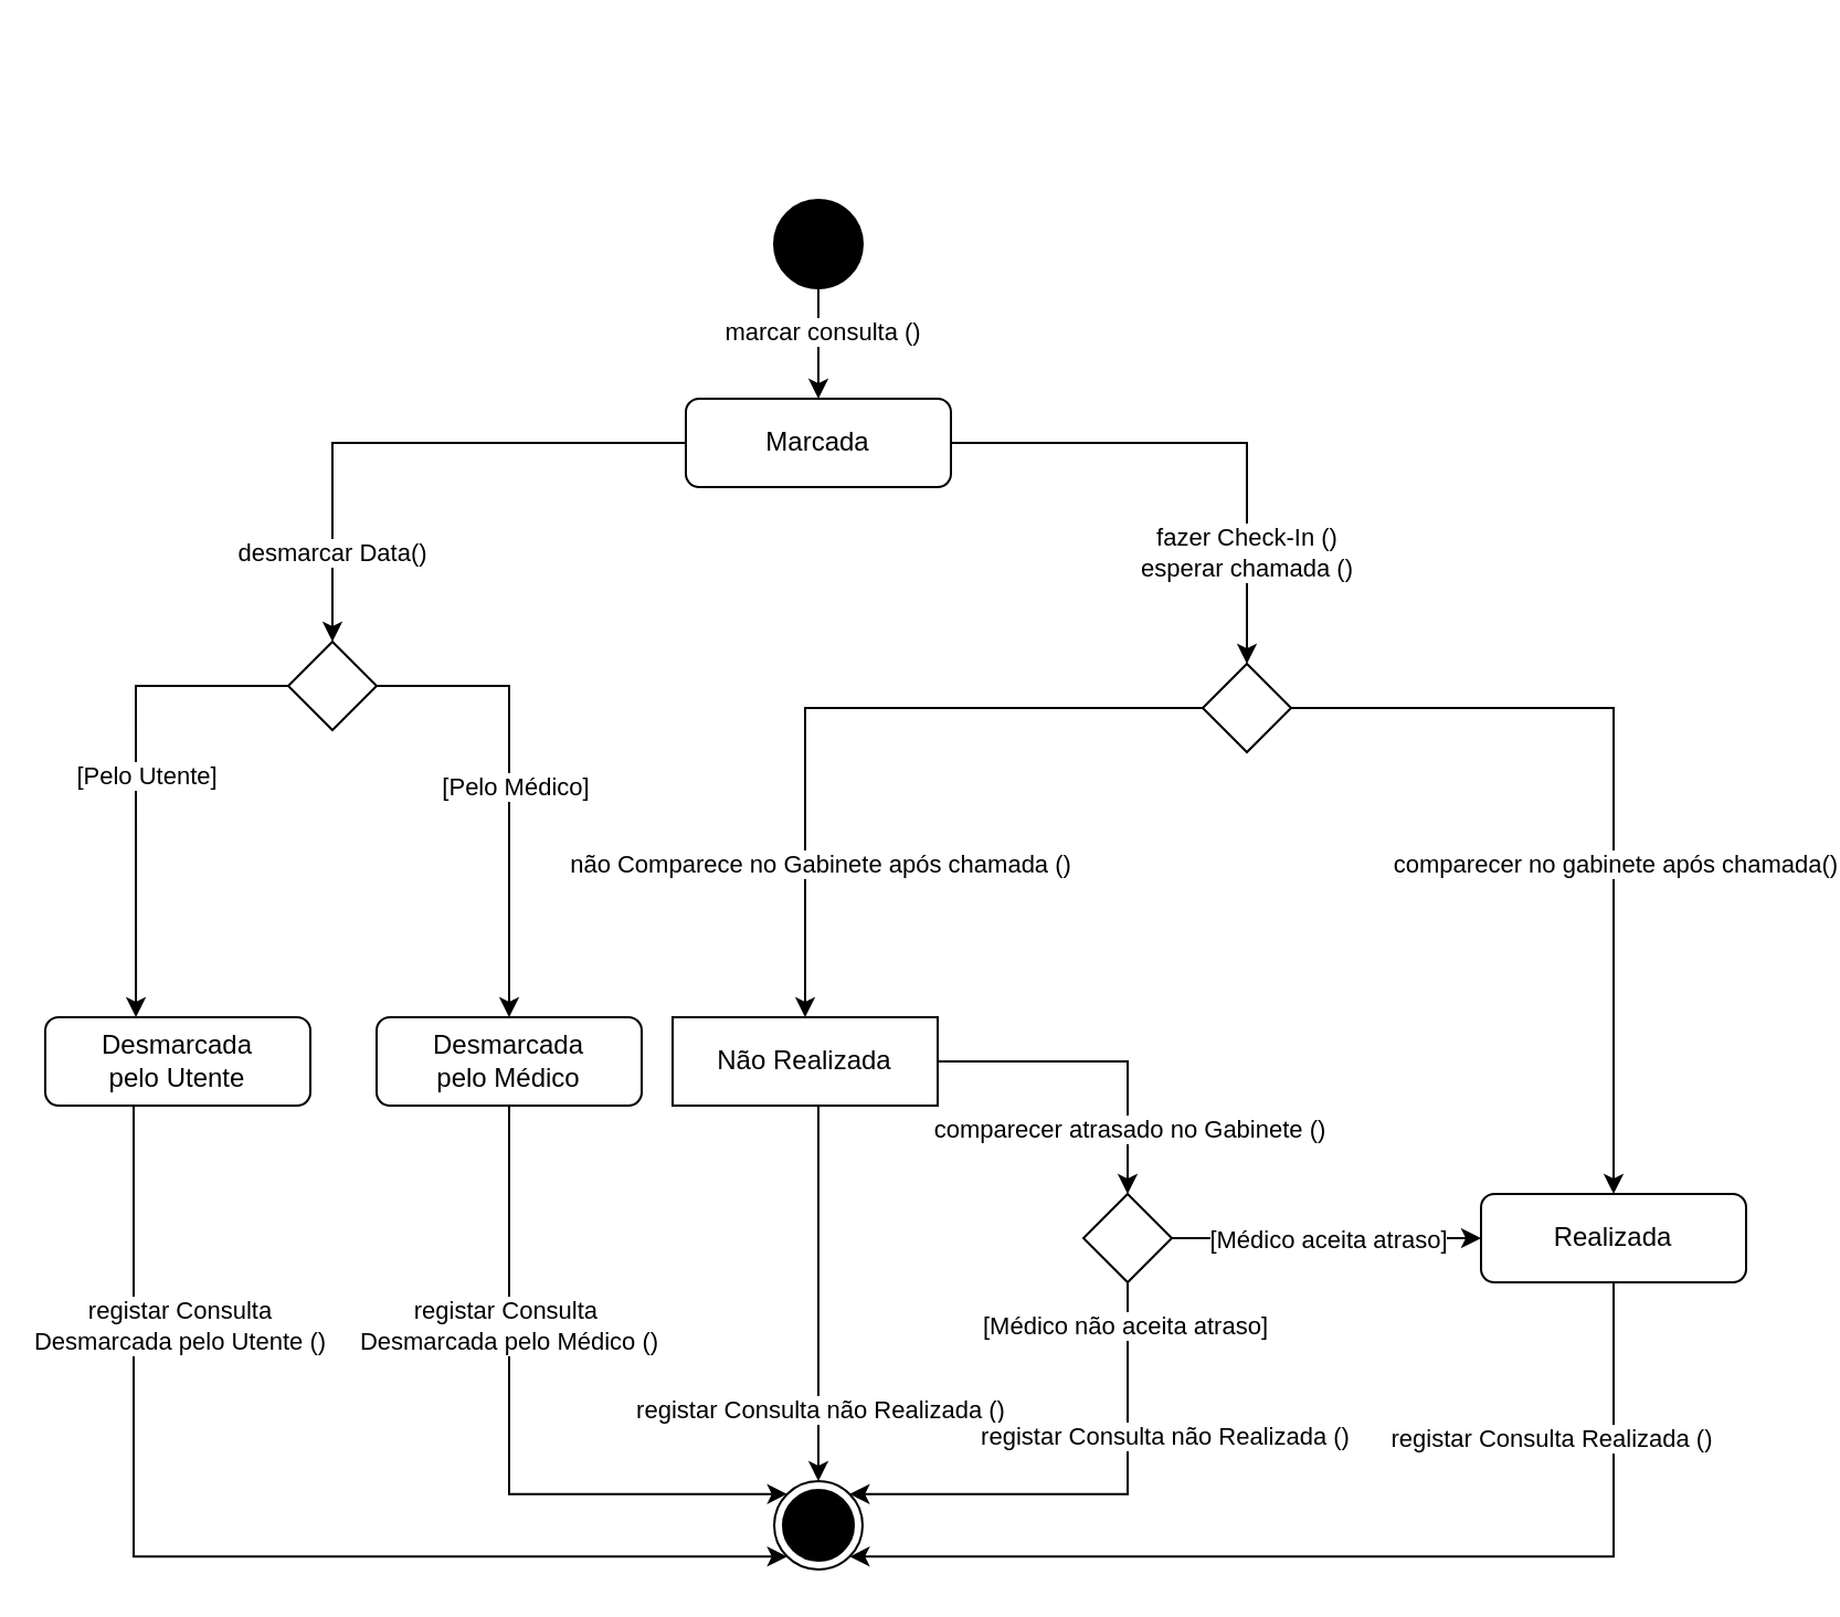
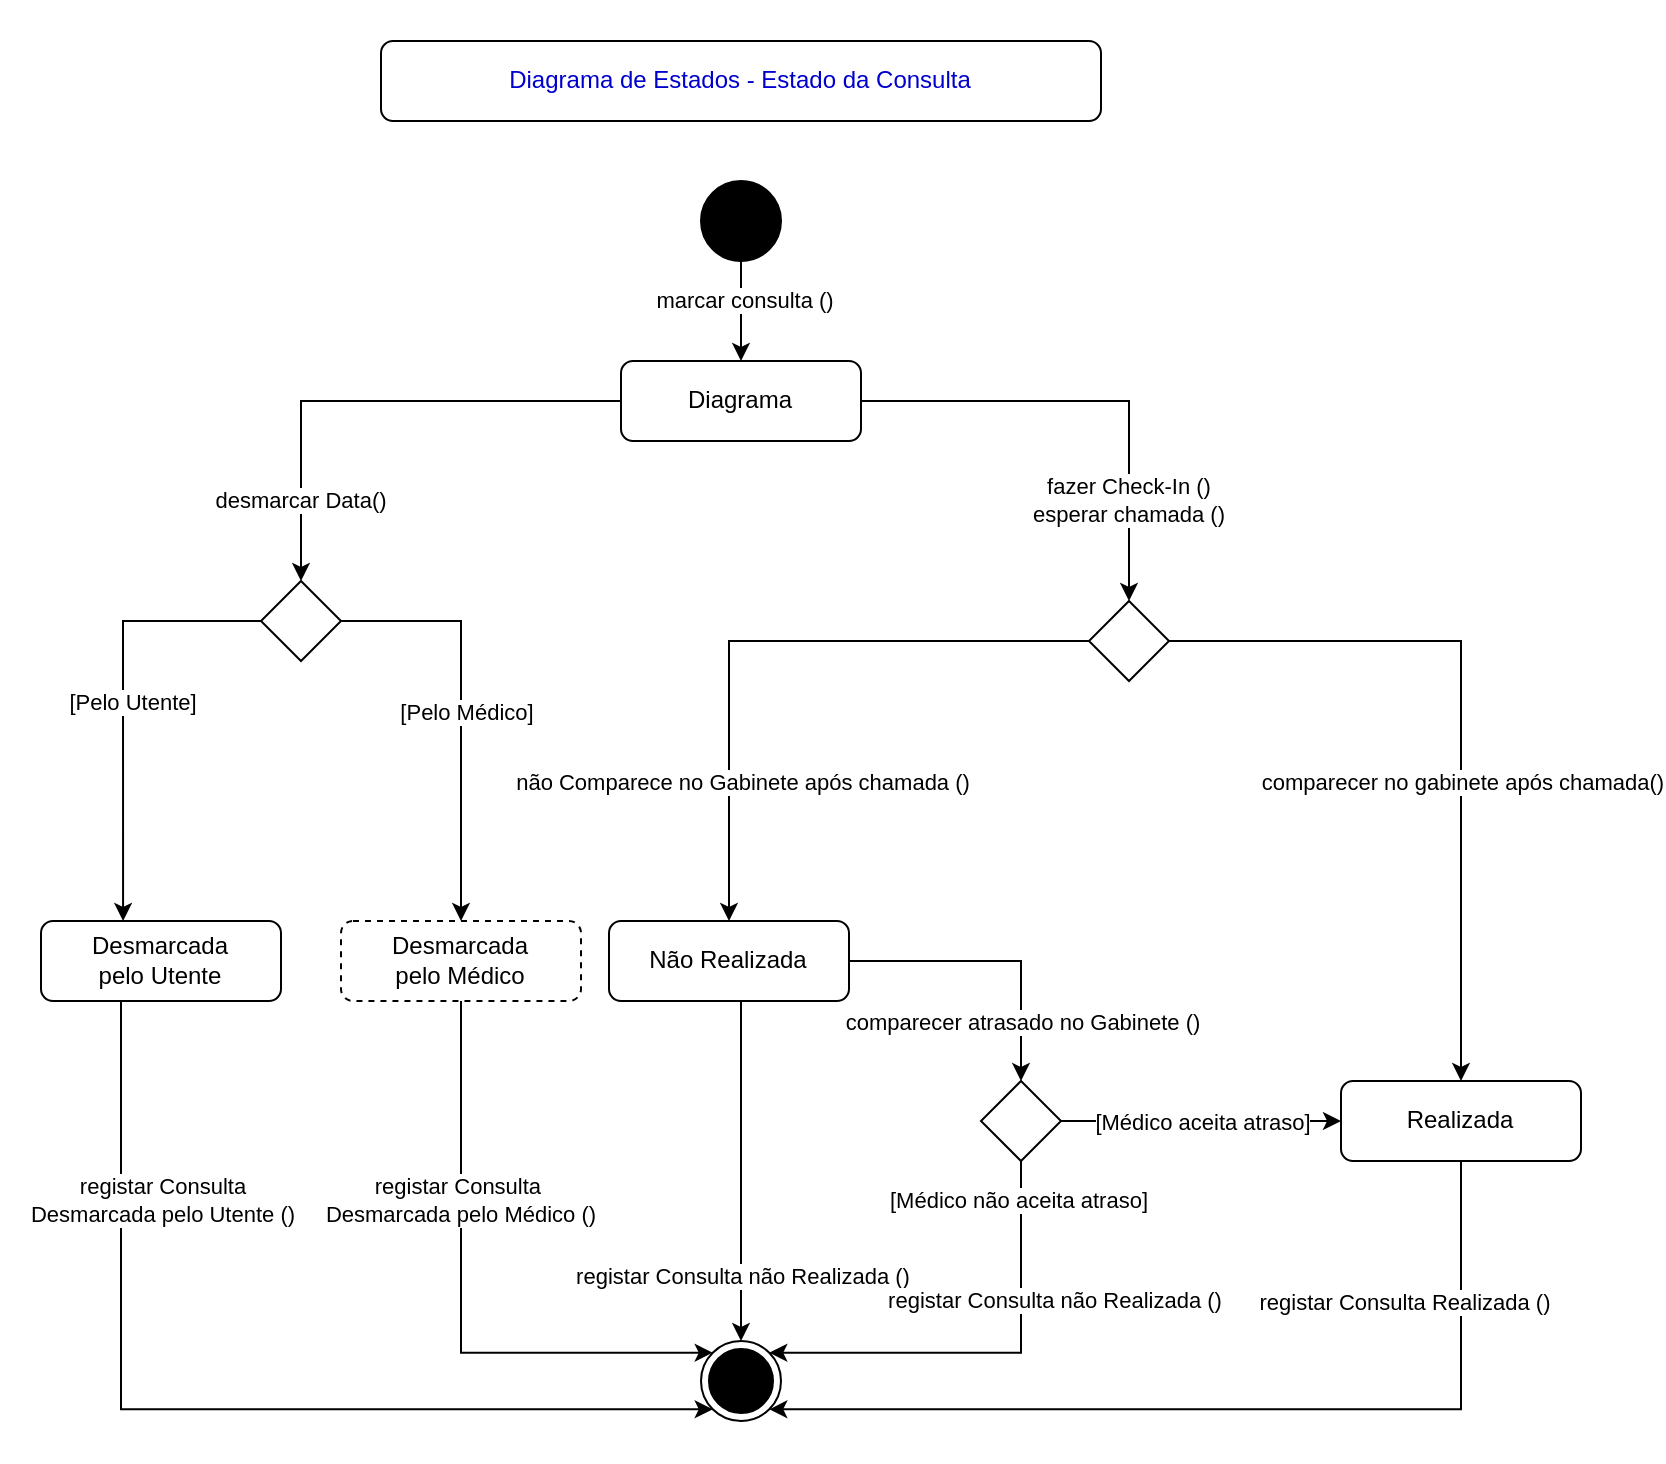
  <mxCell id="0" />
  <mxCell id="1" parent="0" />
  <mxCell id="2" style="edgeStyle=orthogonalEdgeStyle;rounded=0;orthogonalLoop=1;jettySize=auto;html=1;entryX=0.5;entryY=0;entryDx=0;entryDy=0;" parent="1" source="4" target="7" edge="1"><mxGeometry relative="1" as="geometry" /></mxCell>
  <mxCell id="3" value="marcar consulta ()" style="edgeLabel;html=1;align=center;verticalAlign=middle;resizable=0;points=[];" parent="2" vertex="1" connectable="0"><mxGeometry x="-0.25" y="1" relative="1" as="geometry"><mxPoint as="offset" /></mxGeometry></mxCell>
  <mxCell id="4" value="" style="ellipse;whiteSpace=wrap;html=1;rounded=0;shadow=0;comic=0;labelBackgroundColor=none;strokeWidth=1;fillColor=#000000;fontFamily=Verdana;fontSize=12;align=center;" parent="1" vertex="1"><mxGeometry x="350" y="90" width="40" height="40" as="geometry" /></mxCell>
  <mxCell id="5" value="desmarcar Data()" style="edgeStyle=orthogonalEdgeStyle;rounded=0;orthogonalLoop=1;jettySize=auto;html=1;entryX=0.5;entryY=0;entryDx=0;entryDy=0;" parent="1" source="7" target="23" edge="1"><mxGeometry x="0.68" relative="1" as="geometry"><mxPoint x="150" y="220" as="targetPoint" /><Array as="points"><mxPoint x="150" y="200" /></Array><mxPoint as="offset" /></mxGeometry></mxCell>
  <mxCell id="6" value="fazer Check-In ()&lt;br&gt;esperar chamada ()" style="edgeStyle=orthogonalEdgeStyle;rounded=0;orthogonalLoop=1;jettySize=auto;html=1;entryX=0.5;entryY=0;entryDx=0;entryDy=0;" parent="1" source="7" target="35" edge="1"><mxGeometry x="0.573" relative="1" as="geometry"><mxPoint x="500" y="300" as="targetPoint" /><Array as="points"><mxPoint x="564" y="200" /></Array><mxPoint as="offset" /></mxGeometry></mxCell>
- <mxCell id="7" value="Marcada" style="rounded=1;whiteSpace=wrap;html=1;" parent="1" vertex="1"><mxGeometry x="310" y="180" width="120" height="40" as="geometry" /></mxCell>
+ <mxCell id="7" value="Diagrama" style="rounded=1;whiteSpace=wrap;html=1;" parent="1" vertex="1"><mxGeometry x="310" y="180" width="120" height="40" as="geometry" /></mxCell>
  <mxCell id="8" style="edgeStyle=orthogonalEdgeStyle;rounded=0;orthogonalLoop=1;jettySize=auto;html=1;entryX=0;entryY=1;entryDx=0;entryDy=0;" parent="1" source="10" target="11" edge="1"><mxGeometry relative="1" as="geometry"><Array as="points"><mxPoint x="60" y="704" /></Array></mxGeometry></mxCell>
  <mxCell id="9" value="registar Consulta &lt;br&gt;Desmarcada pelo Utente ()" style="edgeLabel;html=1;align=center;verticalAlign=middle;resizable=0;points=[];" parent="8" vertex="1" connectable="0"><mxGeometry x="-0.486" y="-3" relative="1" as="geometry"><mxPoint x="23" y="-29" as="offset" /></mxGeometry></mxCell>
  <mxCell id="10" value="Desmarcada &lt;br&gt;pelo Utente" style="rounded=1;whiteSpace=wrap;html=1;" parent="1" vertex="1"><mxGeometry x="20" y="460" width="120" height="40" as="geometry" /></mxCell>
  <mxCell id="11" value="" style="ellipse;html=1;shape=endState;fillColor=#000000;" parent="1" vertex="1"><mxGeometry x="350" y="670" width="40" height="40" as="geometry" /></mxCell>
  <mxCell id="12" style="edgeStyle=orthogonalEdgeStyle;rounded=0;orthogonalLoop=1;jettySize=auto;html=1;entryX=0.5;entryY=0;entryDx=0;entryDy=0;exitX=1;exitY=0.5;exitDx=0;exitDy=0;" parent="1" source="35" target="18" edge="1"><mxGeometry relative="1" as="geometry"><mxPoint x="560" y="320" as="sourcePoint" /><Array as="points"><mxPoint x="730" y="320" /><mxPoint x="730" y="480" /></Array></mxGeometry></mxCell>
  <mxCell id="13" value="comparecer no gabinete após chamada()" style="edgeLabel;html=1;align=center;verticalAlign=middle;resizable=0;points=[];" parent="12" vertex="1" connectable="0"><mxGeometry x="0.312" y="-1" relative="1" as="geometry"><mxPoint x="1" y="-24" as="offset" /></mxGeometry></mxCell>
  <mxCell id="14" style="edgeStyle=orthogonalEdgeStyle;rounded=0;orthogonalLoop=1;jettySize=auto;html=1;entryX=0.5;entryY=0;entryDx=0;entryDy=0;exitX=0;exitY=0.5;exitDx=0;exitDy=0;" parent="1" source="35" target="28" edge="1"><mxGeometry relative="1" as="geometry"><mxPoint x="440" y="320" as="sourcePoint" /><Array as="points"><mxPoint x="364" y="320" /></Array></mxGeometry></mxCell>
  <mxCell id="15" value="não Comparece no Gabinete após chamada ()" style="edgeLabel;html=1;align=center;verticalAlign=middle;resizable=0;points=[];" parent="14" vertex="1" connectable="0"><mxGeometry x="0.437" y="1" relative="1" as="geometry"><mxPoint x="5" y="20" as="offset" /></mxGeometry></mxCell>
  <mxCell id="16" style="edgeStyle=orthogonalEdgeStyle;rounded=0;orthogonalLoop=1;jettySize=auto;html=1;entryX=1;entryY=1;entryDx=0;entryDy=0;" parent="1" source="18" target="11" edge="1"><mxGeometry relative="1" as="geometry"><mxPoint x="720" y="600" as="targetPoint" /><Array as="points"><mxPoint x="730" y="704" /></Array></mxGeometry></mxCell>
  <mxCell id="17" value="registar Consulta Realizada ()" style="edgeLabel;html=1;align=center;verticalAlign=middle;resizable=0;points=[];" parent="16" vertex="1" connectable="0"><mxGeometry x="0.075" relative="1" as="geometry"><mxPoint x="99.9" y="-54.11" as="offset" /></mxGeometry></mxCell>
  <mxCell id="18" value="Realizada" style="rounded=1;whiteSpace=wrap;html=1;" parent="1" vertex="1"><mxGeometry x="670" y="540" width="120" height="40" as="geometry" /></mxCell>
  <mxCell id="19" style="edgeStyle=orthogonalEdgeStyle;rounded=0;orthogonalLoop=1;jettySize=auto;html=1;entryX=0.5;entryY=0;entryDx=0;entryDy=0;" parent="1" source="23" target="37" edge="1"><mxGeometry relative="1" as="geometry"><mxPoint x="210" y="450" as="targetPoint" /><Array as="points"><mxPoint x="230" y="310" /></Array></mxGeometry></mxCell>
  <mxCell id="20" value="[Pelo Médico]&lt;br&gt;" style="edgeLabel;html=1;align=center;verticalAlign=middle;resizable=0;points=[];" parent="19" vertex="1" connectable="0"><mxGeometry x="-0.008" y="2" relative="1" as="geometry"><mxPoint y="1" as="offset" /></mxGeometry></mxCell>
  <mxCell id="21" style="edgeStyle=orthogonalEdgeStyle;rounded=0;orthogonalLoop=1;jettySize=auto;html=1;entryX=0.342;entryY=0;entryDx=0;entryDy=0;entryPerimeter=0;" parent="1" source="23" target="10" edge="1"><mxGeometry relative="1" as="geometry"><mxPoint x="61" y="462" as="targetPoint" /><Array as="points"><mxPoint x="61" y="310" /></Array></mxGeometry></mxCell>
  <mxCell id="22" value="[Pelo Utente]" style="edgeLabel;html=1;align=center;verticalAlign=middle;resizable=0;points=[];" parent="21" vertex="1" connectable="0"><mxGeometry x="0.008" y="4" relative="1" as="geometry"><mxPoint as="offset" /></mxGeometry></mxCell>
  <mxCell id="23" value="" style="rhombus;whiteSpace=wrap;html=1;" parent="1" vertex="1"><mxGeometry x="130" y="290" width="40" height="40" as="geometry" /></mxCell>
  <mxCell id="24" style="edgeStyle=orthogonalEdgeStyle;rounded=0;orthogonalLoop=1;jettySize=auto;html=1;entryX=0.5;entryY=0;entryDx=0;entryDy=0;exitX=1;exitY=0.5;exitDx=0;exitDy=0;" parent="1" source="28" target="34" edge="1"><mxGeometry relative="1" as="geometry"><mxPoint x="360" y="560" as="targetPoint" /><Array as="points"><mxPoint x="510" y="480" /></Array></mxGeometry></mxCell>
  <mxCell id="25" value="comparecer atrasado no Gabinete ()" style="edgeLabel;html=1;align=center;verticalAlign=middle;resizable=0;points=[];" parent="24" vertex="1" connectable="0"><mxGeometry x="0.159" y="-2" relative="1" as="geometry"><mxPoint x="1" y="28" as="offset" /></mxGeometry></mxCell>
  <mxCell id="26" style="edgeStyle=orthogonalEdgeStyle;rounded=0;orthogonalLoop=1;jettySize=auto;html=1;entryX=0.5;entryY=0;entryDx=0;entryDy=0;" parent="1" source="28" target="11" edge="1"><mxGeometry relative="1" as="geometry"><mxPoint x="300" y="790" as="targetPoint" /><Array as="points"><mxPoint x="370" y="510" /><mxPoint x="370" y="510" /></Array></mxGeometry></mxCell>
  <mxCell id="27" value="registar Consulta não Realizada ()" style="edgeLabel;html=1;align=center;verticalAlign=middle;resizable=0;points=[];" parent="26" vertex="1" connectable="0"><mxGeometry x="0.689" y="-1" relative="1" as="geometry"><mxPoint x="1" y="-7" as="offset" /></mxGeometry></mxCell>
- <mxCell id="28" value="Não Realizada" style="whiteSpace=wrap;html=1;rounded=0;" parent="1" vertex="1"><mxGeometry x="304" y="460" width="120" height="40" as="geometry" /></mxCell>
+ <mxCell id="28" value="Não Realizada" style="rounded=1;whiteSpace=wrap;html=1;" parent="1" vertex="1"><mxGeometry x="304" y="460" width="120" height="40" as="geometry" /></mxCell>
  <mxCell id="29" style="edgeStyle=orthogonalEdgeStyle;rounded=0;orthogonalLoop=1;jettySize=auto;html=1;entryX=0;entryY=0.5;entryDx=0;entryDy=0;" parent="1" source="34" target="18" edge="1"><mxGeometry relative="1" as="geometry"><Array as="points"><mxPoint x="670" y="560" /></Array></mxGeometry></mxCell>
  <mxCell id="30" value="[Médico aceita atraso]" style="edgeLabel;html=1;align=center;verticalAlign=middle;resizable=0;points=[];" parent="29" vertex="1" connectable="0"><mxGeometry x="-0.235" relative="1" as="geometry"><mxPoint x="16" as="offset" /></mxGeometry></mxCell>
  <mxCell id="31" style="edgeStyle=orthogonalEdgeStyle;rounded=0;orthogonalLoop=1;jettySize=auto;html=1;entryX=1;entryY=0;entryDx=0;entryDy=0;" parent="1" source="34" target="11" edge="1"><mxGeometry relative="1" as="geometry"><mxPoint x="440" y="800" as="targetPoint" /><Array as="points"><mxPoint x="510" y="676" /></Array></mxGeometry></mxCell>
  <mxCell id="32" value="[Médico não aceita atraso]" style="edgeLabel;html=1;align=center;verticalAlign=middle;resizable=0;points=[];" parent="31" vertex="1" connectable="0"><mxGeometry x="-0.051" y="2" relative="1" as="geometry"><mxPoint x="8" y="-77.9" as="offset" /></mxGeometry></mxCell>
  <mxCell id="33" value="registar Consulta não Realizada ()" style="edgeLabel;html=1;align=center;verticalAlign=middle;resizable=0;points=[];" parent="31" vertex="1" connectable="0"><mxGeometry x="-0.021" relative="1" as="geometry"><mxPoint x="30" y="-25.9" as="offset" /></mxGeometry></mxCell>
  <mxCell id="34" value="" style="rhombus;whiteSpace=wrap;html=1;" parent="1" vertex="1"><mxGeometry x="490" y="540" width="40" height="40" as="geometry" /></mxCell>
  <mxCell id="35" value="" style="rhombus;whiteSpace=wrap;html=1;" parent="1" vertex="1"><mxGeometry x="544" y="300" width="40" height="40" as="geometry" /></mxCell>
  <mxCell id="36" value="&lt;span style=&quot;color: rgb(0 , 0 , 0) ; font-family: &amp;#34;helvetica&amp;#34; ; font-size: 11px ; font-style: normal ; font-weight: 400 ; letter-spacing: normal ; text-align: center ; text-indent: 0px ; text-transform: none ; word-spacing: 0px ; background-color: rgb(255 , 255 , 255) ; display: inline ; float: none&quot;&gt;registar Consulta&lt;span&gt;&amp;nbsp;&lt;/span&gt;&lt;/span&gt;&lt;br style=&quot;color: rgb(0 , 0 , 0) ; font-family: &amp;#34;helvetica&amp;#34; ; font-size: 11px ; font-style: normal ; font-weight: 400 ; letter-spacing: normal ; text-align: center ; text-indent: 0px ; text-transform: none ; word-spacing: 0px&quot;&gt;&lt;span style=&quot;color: rgb(0 , 0 , 0) ; font-family: &amp;#34;helvetica&amp;#34; ; font-size: 11px ; font-style: normal ; font-weight: 400 ; letter-spacing: normal ; text-align: center ; text-indent: 0px ; text-transform: none ; word-spacing: 0px ; background-color: rgb(255 , 255 , 255) ; display: inline ; float: none&quot;&gt;Desmarcada pelo Médico ()&lt;/span&gt;" style="edgeStyle=orthogonalEdgeStyle;rounded=0;orthogonalLoop=1;jettySize=auto;html=1;entryX=0;entryY=0;entryDx=0;entryDy=0;" parent="1" source="37" target="11" edge="1"><mxGeometry x="-0.337" relative="1" as="geometry"><Array as="points"><mxPoint x="230" y="676" /></Array><mxPoint as="offset" /></mxGeometry></mxCell>
- <mxCell id="37" value="Desmarcada&lt;br&gt;pelo Médico" style="rounded=1;whiteSpace=wrap;html=1;" parent="1" vertex="1"><mxGeometry x="170" y="460" width="120" height="40" as="geometry" /></mxCell>
+ <mxCell id="37" value="Desmarcada&lt;br&gt;pelo Médico" style="rounded=1;whiteSpace=wrap;html=1;dashed=1;" parent="1" vertex="1"><mxGeometry x="170" y="460" width="120" height="40" as="geometry" /></mxCell>
+ <mxCell id="38" value="&lt;font color=&quot;#0000cc&quot;&gt;Diagrama de Estados - Estado da Consulta&lt;/font&gt;" style="rounded=1;whiteSpace=wrap;html=1;" parent="1" vertex="1"><mxGeometry x="190" width="360" height="40" as="geometry" y="20" /></mxCell>
